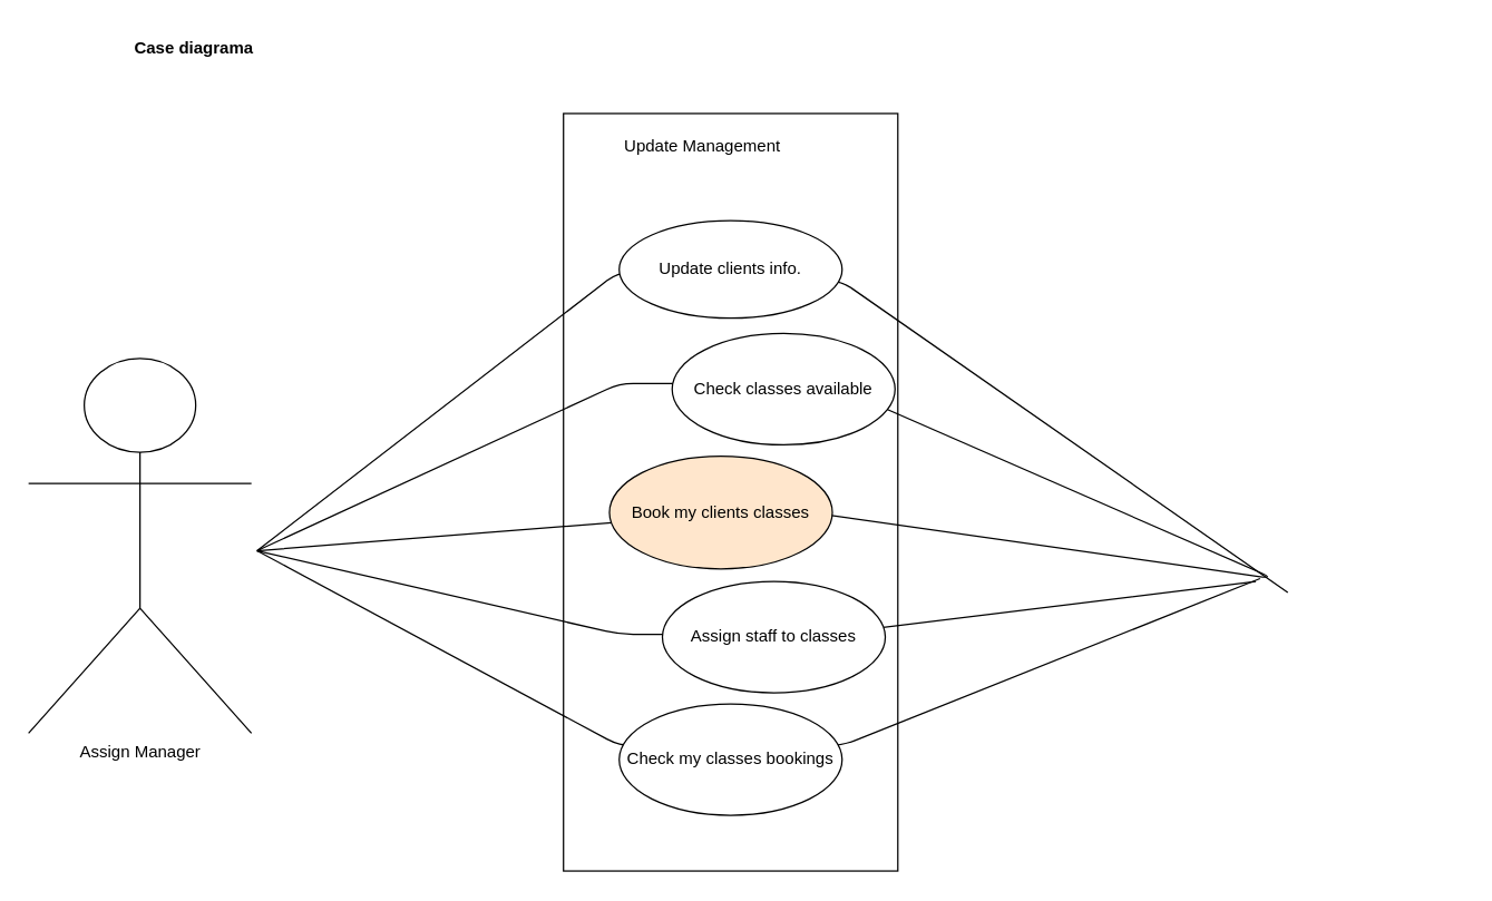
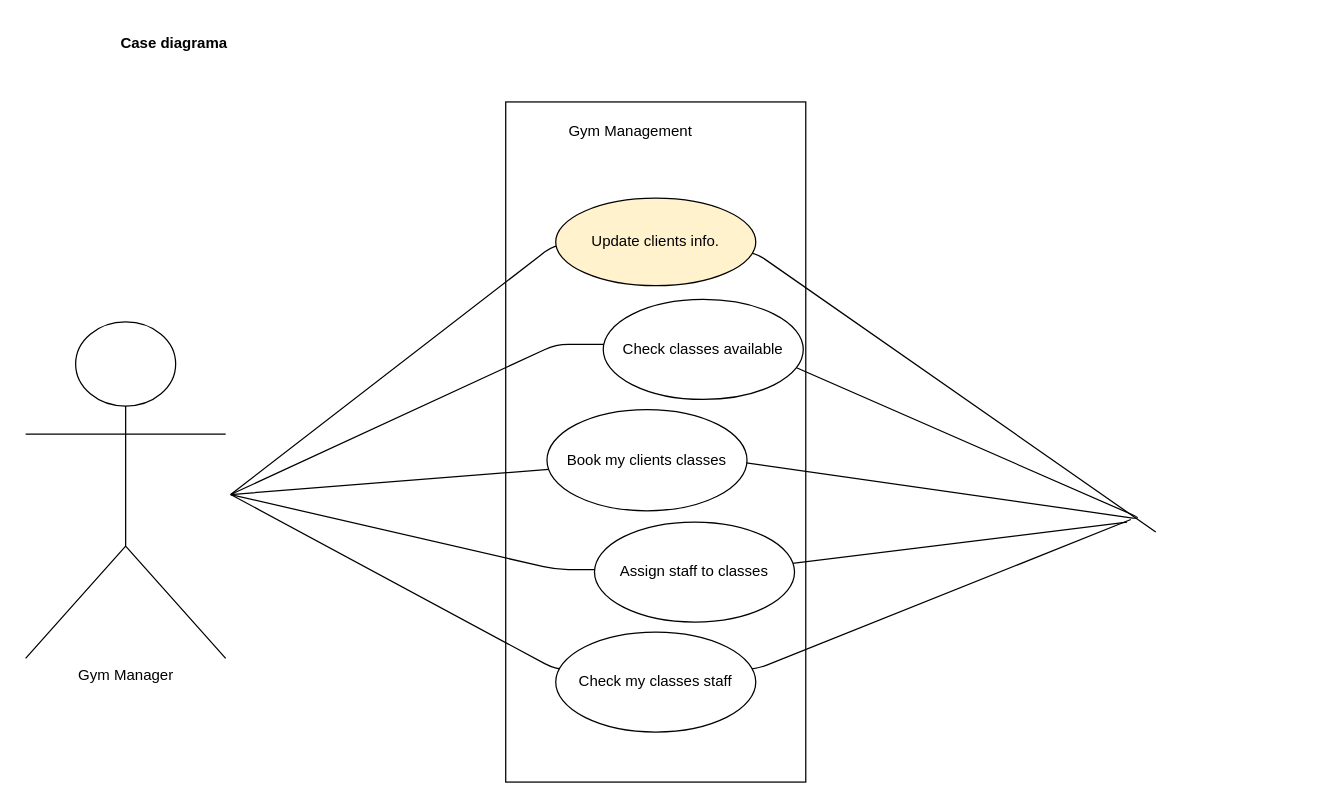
  <mxCell id="0" />
  <mxCell id="1" parent="0" />
  <mxCell id="2" value="" style="rounded=0;whiteSpace=wrap;html=1;" vertex="1" parent="1"><mxGeometry x="404" y="81" width="240" height="544" as="geometry" /></mxCell>
- <mxCell id="3" value="Assign Manager" style="shape=umlActor;verticalLabelPosition=bottom;labelBackgroundColor=#ffffff;verticalAlign=top;html=1;outlineConnect=0;" vertex="1" parent="1"><mxGeometry x="20" y="257" width="160" height="269" as="geometry" /></mxCell>
+ <mxCell id="3" value="Gym Manager" style="shape=umlActor;verticalLabelPosition=bottom;labelBackgroundColor=#ffffff;verticalAlign=top;html=1;outlineConnect=0;" vertex="1" parent="1"><mxGeometry x="20" y="257" width="160" height="269" as="geometry" /></mxCell>
  <mxCell id="4" value="" style="endArrow=none;html=1;" edge="1" parent="1"><mxGeometry width="50" height="50" relative="1" as="geometry"><mxPoint x="184" y="395" as="sourcePoint" /><mxPoint x="184" y="395" as="targetPoint" /><Array as="points"><mxPoint x="444" y="275" /><mxPoint x="594" y="275" /><mxPoint x="914" y="415" /><mxPoint x="564" y="365" /></Array></mxGeometry></mxCell>
- <mxCell id="5" value="Book my clients classes" style="ellipse;whiteSpace=wrap;html=1;align=center;container=1;recursiveResize=0;treeFolding=1;fillColor=#ffe6cc;" vertex="1" parent="1"><mxGeometry x="437" y="327" width="160" height="81" as="geometry" /></mxCell>
+ <mxCell id="5" value="Book my clients classes" style="ellipse;whiteSpace=wrap;html=1;align=center;container=1;recursiveResize=0;treeFolding=1;" vertex="1" parent="1"><mxGeometry x="437" y="327" width="160" height="81" as="geometry" /></mxCell>
  <mxCell id="6" value="Check classes available" style="ellipse;whiteSpace=wrap;html=1;align=center;container=1;recursiveResize=0;treeFolding=1;" vertex="1" parent="1"><mxGeometry x="482" y="239" width="160" height="80" as="geometry" /></mxCell>
  <mxCell id="7" value="" style="endArrow=none;html=1;entryX=0.155;entryY=0.804;entryDx=0;entryDy=0;entryPerimeter=0;" edge="1" parent="1" target="9"><mxGeometry width="50" height="50" relative="1" as="geometry"><mxPoint x="184" y="395" as="sourcePoint" /><mxPoint x="902" y="405" as="targetPoint" /><Array as="points"><mxPoint x="443" y="195" /><mxPoint x="603" y="201" /></Array></mxGeometry></mxCell>
- <mxCell id="8" value="Update clients info." style="ellipse;whiteSpace=wrap;html=1;align=center;container=1;recursiveResize=0;treeFolding=1;" vertex="1" parent="1"><mxGeometry x="444" y="158" width="160" height="70" as="geometry" /></mxCell>
+ <mxCell id="8" value="Update clients info." style="ellipse;whiteSpace=wrap;html=1;align=center;container=1;recursiveResize=0;treeFolding=1;fillColor=#fff2cc;" vertex="1" parent="1"><mxGeometry x="444" y="158" width="160" height="70" as="geometry" /></mxCell>
  <mxCell id="9" value="" style="shape=image;html=1;verticalAlign=top;verticalLabelPosition=bottom;labelBackgroundColor=#ffffff;imageAspect=0;aspect=fixed;image=https://cdn1.iconfinder.com/data/icons/healthy-life-filled-outline-1/64/gym-sports_and_competition-architecture_and_city-fitness-architecture-building-sport-exercise-128.png" vertex="1" parent="1"><mxGeometry x="901" y="306" width="148" height="148" as="geometry" /></mxCell>
  <mxCell id="10" value="" style="endArrow=none;html=1;entryX=0;entryY=0.75;entryDx=0;entryDy=0;" edge="1" parent="1" target="9"><mxGeometry width="50" height="50" relative="1" as="geometry"><mxPoint x="184" y="395" as="sourcePoint" /><mxPoint x="660" y="271" as="targetPoint" /><Array as="points"><mxPoint x="444" y="455" /><mxPoint x="594" y="455" /></Array></mxGeometry></mxCell>
  <mxCell id="11" value="Assign staff to classes" style="ellipse;whiteSpace=wrap;html=1;align=center;container=1;recursiveResize=0;treeFolding=1;" vertex="1" parent="1"><mxGeometry x="475" y="417" width="160" height="80" as="geometry" /></mxCell>
  <mxCell id="12" value="" style="endArrow=none;html=1;" edge="1" parent="1"><mxGeometry width="50" height="50" relative="1" as="geometry"><mxPoint x="184" y="395" as="sourcePoint" /><mxPoint x="904" y="415" as="targetPoint" /><Array as="points"><mxPoint x="444" y="535" /><mxPoint x="604" y="535" /></Array></mxGeometry></mxCell>
- <mxCell id="13" value="Check my classes bookings" style="ellipse;whiteSpace=wrap;html=1;align=center;container=1;recursiveResize=0;treeFolding=1;" vertex="1" parent="1"><mxGeometry x="444" y="505" width="160" height="80" as="geometry" /></mxCell>
+ <mxCell id="13" value="Check my classes staff" style="ellipse;whiteSpace=wrap;html=1;align=center;container=1;recursiveResize=0;treeFolding=1;" vertex="1" parent="1"><mxGeometry x="444" y="505" width="160" height="80" as="geometry" /></mxCell>
  <mxCell id="14" value="Case diagrama" style="text;align=center;fontStyle=1;verticalAlign=middle;spacingLeft=3;spacingRight=3;strokeColor=none;rotatable=0;points=[[0,0.5],[1,0.5]];portConstraint=eastwest;" vertex="1" parent="1"><mxGeometry x="99" y="20" width="80" height="26" as="geometry" /></mxCell>
- <mxCell id="15" value="Update Management" style="text;html=1;strokeColor=none;fillColor=none;align=center;verticalAlign=middle;whiteSpace=wrap;rounded=0;" vertex="1" parent="1"><mxGeometry x="404" y="95" width="200" height="20" as="geometry" /></mxCell>
+ <mxCell id="15" value="Gym Management" style="text;html=1;strokeColor=none;fillColor=none;align=center;verticalAlign=middle;whiteSpace=wrap;rounded=0;" vertex="1" parent="1"><mxGeometry x="404" y="95" width="200" height="20" as="geometry" /></mxCell>
